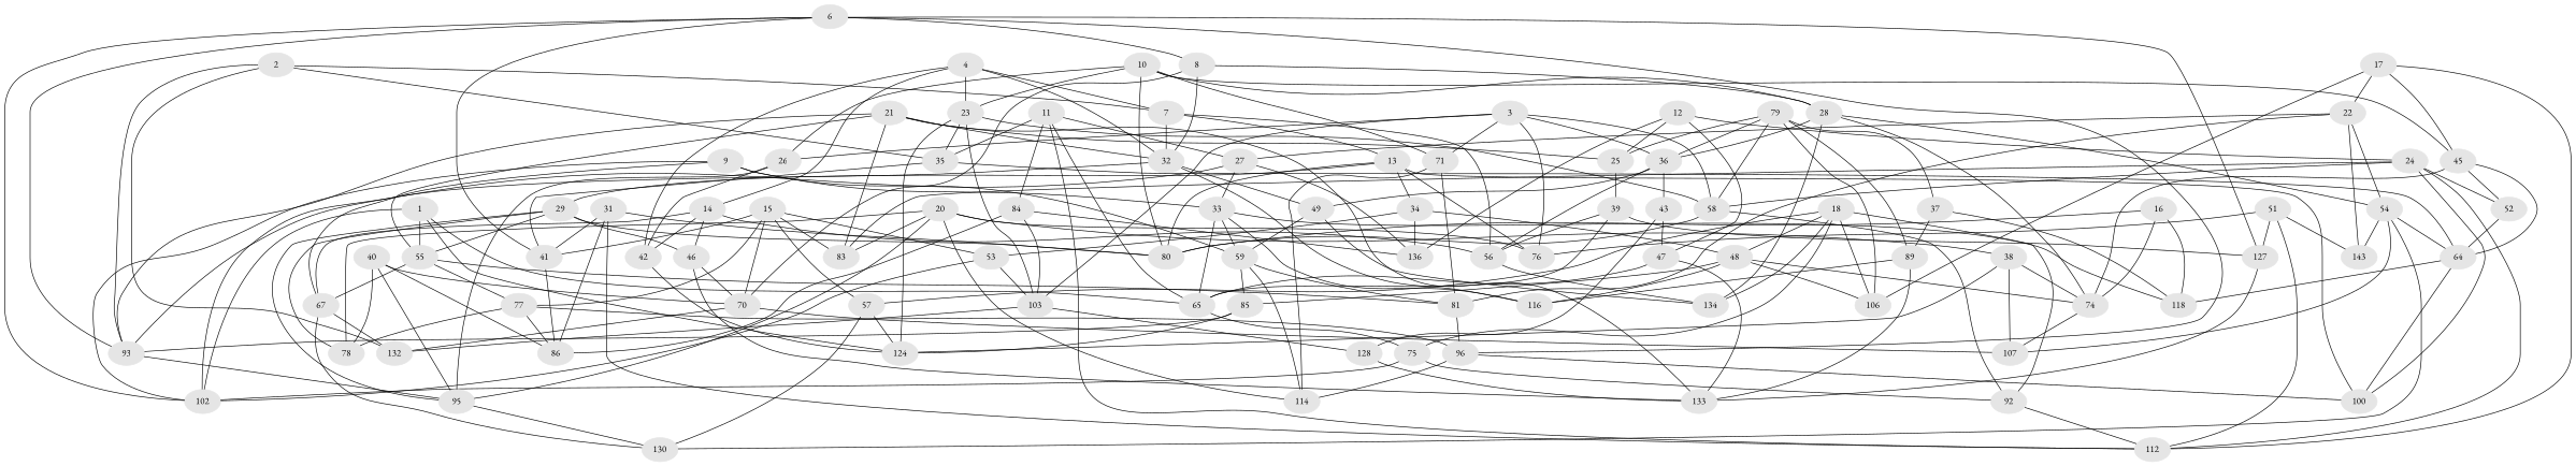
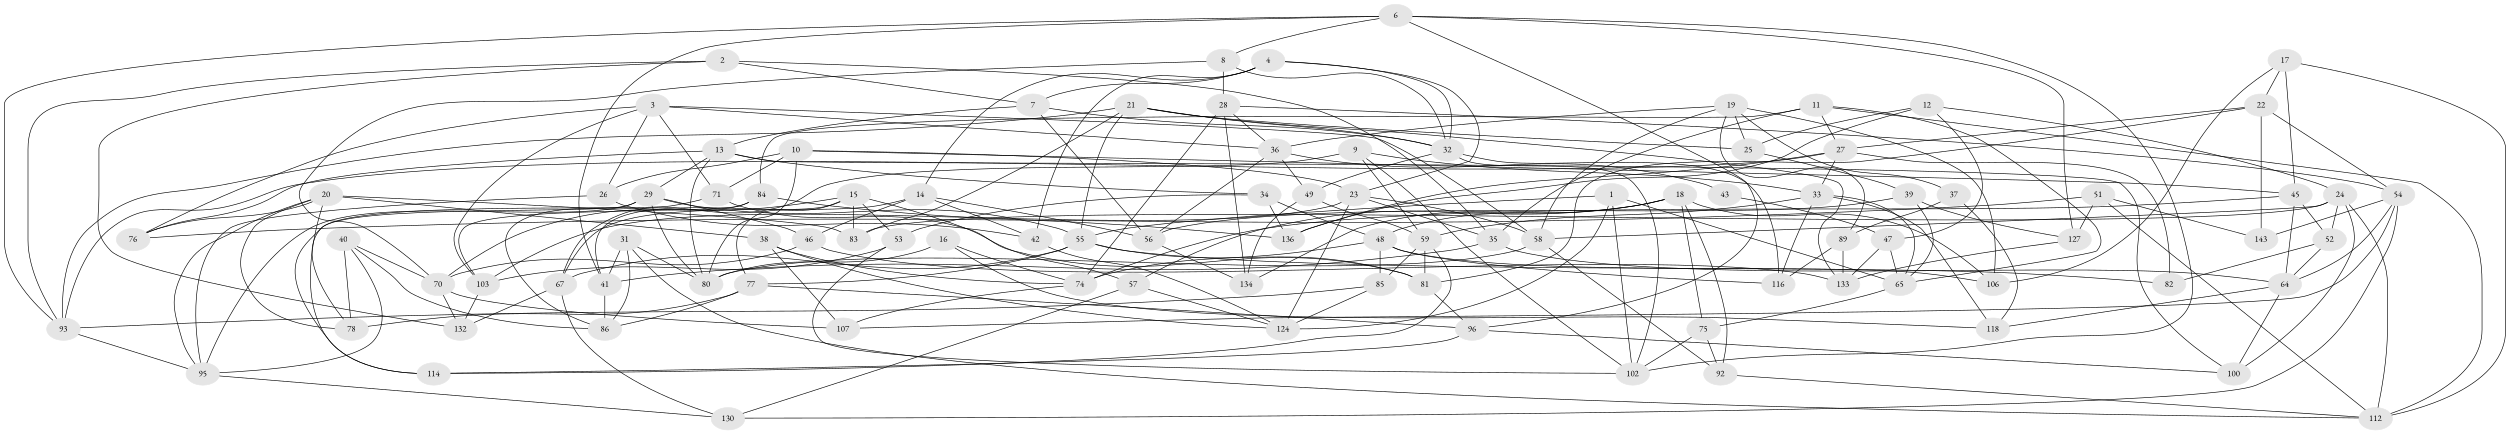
  graph {
    fontname="EB Garamond"
    node [color=gray90 fontname="EB Garamond" style=filled]
    edge [fontname="EB Garamond"]
    55 [super="+138"]
    67 [super="+120"]
    77 [super="+137"]
    81 [super="+126"]
+   82
    1
    65 [super="+79"]
    102 [super="+122"]
    124 [super="+131"]
    75
    7 [super="+109"]
    32 [super="+69"]
    13 [super="+66"]
    56 [super="+62"]
    2
    35 [super="+139"]
    93 [super="+99"]
    132
    41 [super="+61"]
    64 [super="+115"]
    95 [super="+117"]
    3 [super="+94"]
    26
    36 [super="+44"]
    58 [super="+108"]
    71
    76
    103 [super="+104"]
    42
    49
    43
    80 [super="+101"]
    92
    114
-   128
    4 [super="+141"]
    14 [super="+87"]
    23 [super="+90"]
    46
    116
    37
    118
    89
    86 [super="+123"]
    127 [super="+135"]
    133 [super="+140"]
    6 [super="+70"]
    8
    96 [super="+98"]
    28 [super="+63"]
    n51 [label=70 super="+91"]
    100
    29 [super="+125"]
    34
    134
    74 [super="+129"]
    54 [super="+121"]
    107
    33 [super="+60"]
    59 [super="+110"]
    9
    85
    130
    10 [super="+113"]
    45
    52
    11 [super="+144"]
    27 [super="+88"]
    84
    112 [super="+142"]
    136
    24 [super="+119"]
    83
    12
    25
    47
    39
    78
    53
    48 [super="+105"]
    15 [super="+72"]
    57
    16
    22 [super="+30"]
    143
    17
    106
    18 [super="+97"]
-   19 [super="+68" label=79]
+   19 [super="+68"]
    20 [super="+73"]
    38
    21 [super="+111"]
    31
    40
    51
    55 -- 67
    55 -- 77
    55 -- 81
+   55 -- 82
    67 -- 132
    67 -- 130
    77 -- 86
    77 -- 96
    77 -- 78
    81 -- 96 [weight=2]
    1 -- 55
    1 -- 65
    1 -- 102
    1 -- 124
    65 -- 75
    75 -- 102
    75 -- 92
    7 -- 32
    7 -- 13
    7 -- 56 [weight=2]
    32 -- 102
    32 -- 49
    32 -- 116
    13 -- 76
    13 -- 80
    13 -- 100
    13 -- 29
    13 -- 34
    56 -- 134
    2 -- 7
    2 -- 35
    2 -- 93
    2 -- 132
    35 -- 41
    35 -- 64
    93 -- 95
    41 -- 86
    64 -- 118
    64 -- 100
    95 -- 130
    3 -- 26
    3 -- 36
    3 -- 58
    3 -- 71
    3 -- 76
    3 -- 103
    26 -- 95
    26 -- 42
    36 -- 56
    36 -- 49
    36 -- 43
    58 -- 80
    58 -- 92
    71 -- 81
    71 -- 114
    103 -- 132
-   103 -- 128
    42 -- 124
    49 -- 134
    49 -- 59
-   43 -- 128
    43 -- 47
    92 -- 112
-   128 -- 133
    4 -- 7
    4 -- 32
    4 -- 42
    4 -- 14
    4 -- 23
    14 -- 67 [weight=2]
    14 -- 56
    14 -- 42
    14 -- 46
    23 -- 124
    23 -- 35
    23 -- 58
    23 -- 103
    46 -- 133
    46 -- n51
    37 -- 118
    37 -- 89
    89 -- 116
    89 -- 133
    127 -- 133
    6 -- 102
    6 -- 93
    6 -- 41
    6 -- 127
    6 -- 8
    6 -- 96
    8 -- 32
    8 -- 28
    8 -- n51
    96 -- 114
    96 -- 100
    28 -- 36
    28 -- 134
    28 -- 74
    28 -- 54
    n51 -- 132
    n51 -- 107
    29 -- 55
    29 -- 95
    29 -- 80
    29 -- 46
    29 -- 78
    34 -- 136
    34 -- 53
    34 -- 48
    74 -- 107
    54 -- 64
    54 -- 107
    54 -- 130
    54 -- 143
    33 -- 65
    33 -- 116
    33 -- 118
    33 -- 59
    59 -- 81
    59 -- 114
    59 -- 85
    9 -- 67
    9 -- 102
    9 -- 33
    9 -- 59
    85 -- 124
    85 -- 93
    10 -- 26
    10 -- 71
    10 -- 80
    10 -- 23
-   10 -- 28
    10 -- 45
    45 -- 64
    45 -- 74
    45 -- 52
+   52 -- 82
    52 -- 64
    11 -- 65
    11 -- 35 [weight=2]
    11 -- 27
    11 -- 84
    11 -- 112
+   27 -- 82
    27 -- 93
    27 -- 33
    27 -- 136
    84 -- 103
    84 -- 86
    84 -- 136
    24 -- 58
    24 -- 100
    24 -- 52
    24 -- 112
    24 -- 83
    12 -- 136
    12 -- 24
    12 -- 25
    12 -- 47
    25 -- 39
    47 -- 65
    47 -- 133
    39 -- 65
    39 -- 56
    39 -- 127
    53 -- 102
    53 -- 103
    48 -- 116
    48 -- 74
    48 -- 85
    48 -- 106
    15 -- 77
    15 -- 41
    15 -- n51
    15 -- 83
    15 -- 53
    15 -- 57
    57 -- 124
    57 -- 130
    16 -- 80
    16 -- 118
    16 -- 74
    22 -- 81
    22 -- 54
    22 -- 27
    22 -- 143
    17 -- 45
    17 -- 112
    17 -- 22
    17 -- 106
    18 -- 75
    18 -- 92
    18 -- 134
    18 -- 48
    18 -- 57
    18 -- 106
    19 -- 36
    19 -- 58
    19 -- 37
    19 -- 89
    19 -- 25
    19 -- 106
    20 -- 95
    20 -- 76
    20 -- 114
    20 -- 83
    20 -- 78
    20 -- 38
    38 -- 124
    38 -- 74
    38 -- 107
    21 -- 55
    21 -- 32
    21 -- 93
    21 -- 133
    21 -- 83
    21 -- 25
    31 -- 41
    31 -- 80
    31 -- 86
    31 -- 112
    40 -- 95
    40 -- 86
    40 -- n51
    40 -- 78
    51 -- 76
    51 -- 127
    51 -- 112
    51 -- 143
  }
